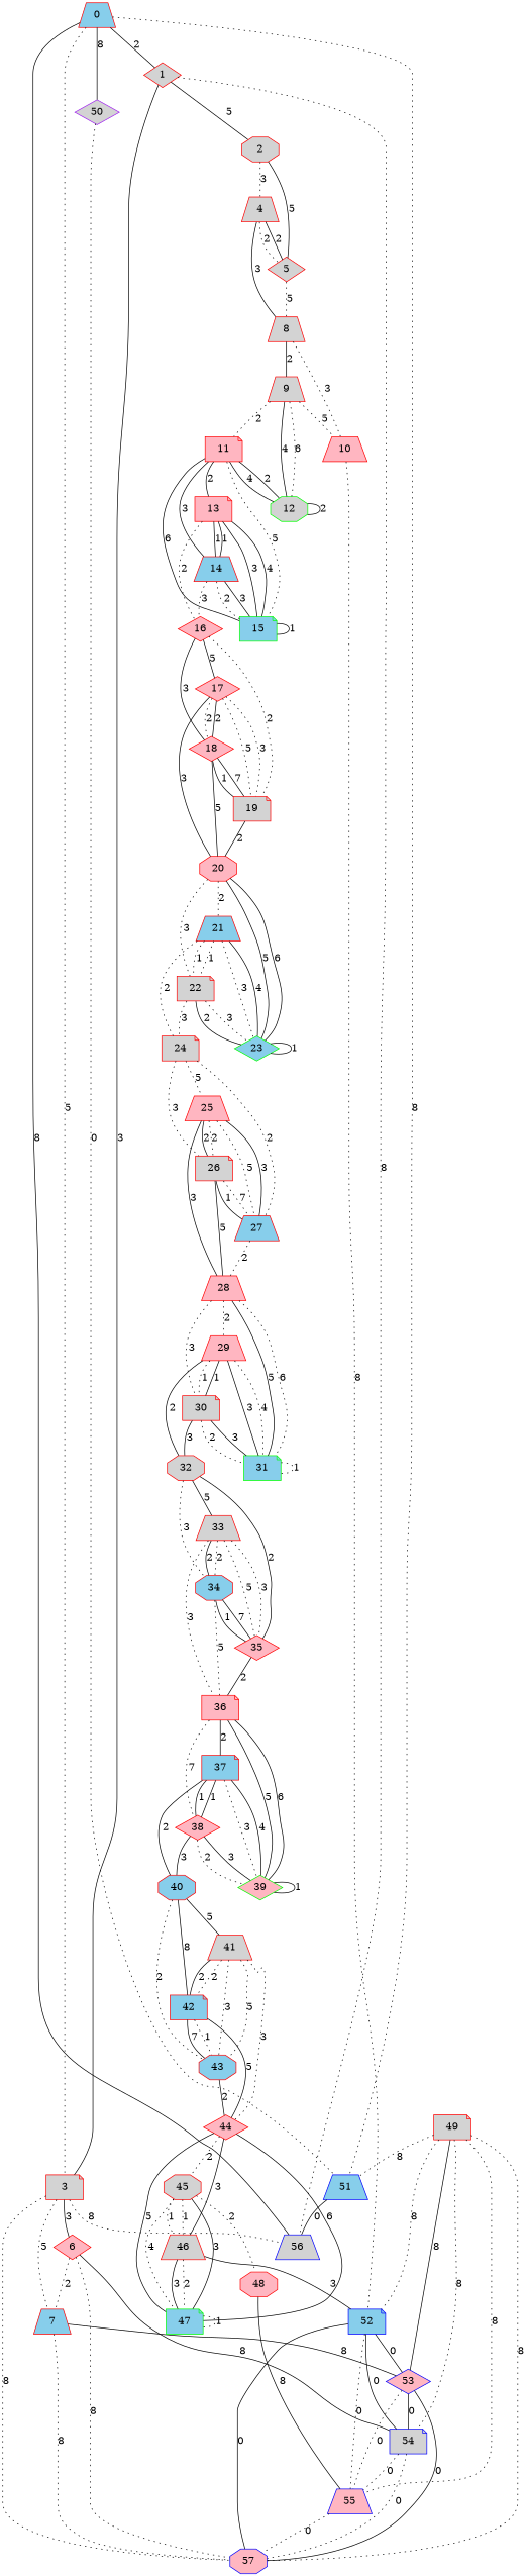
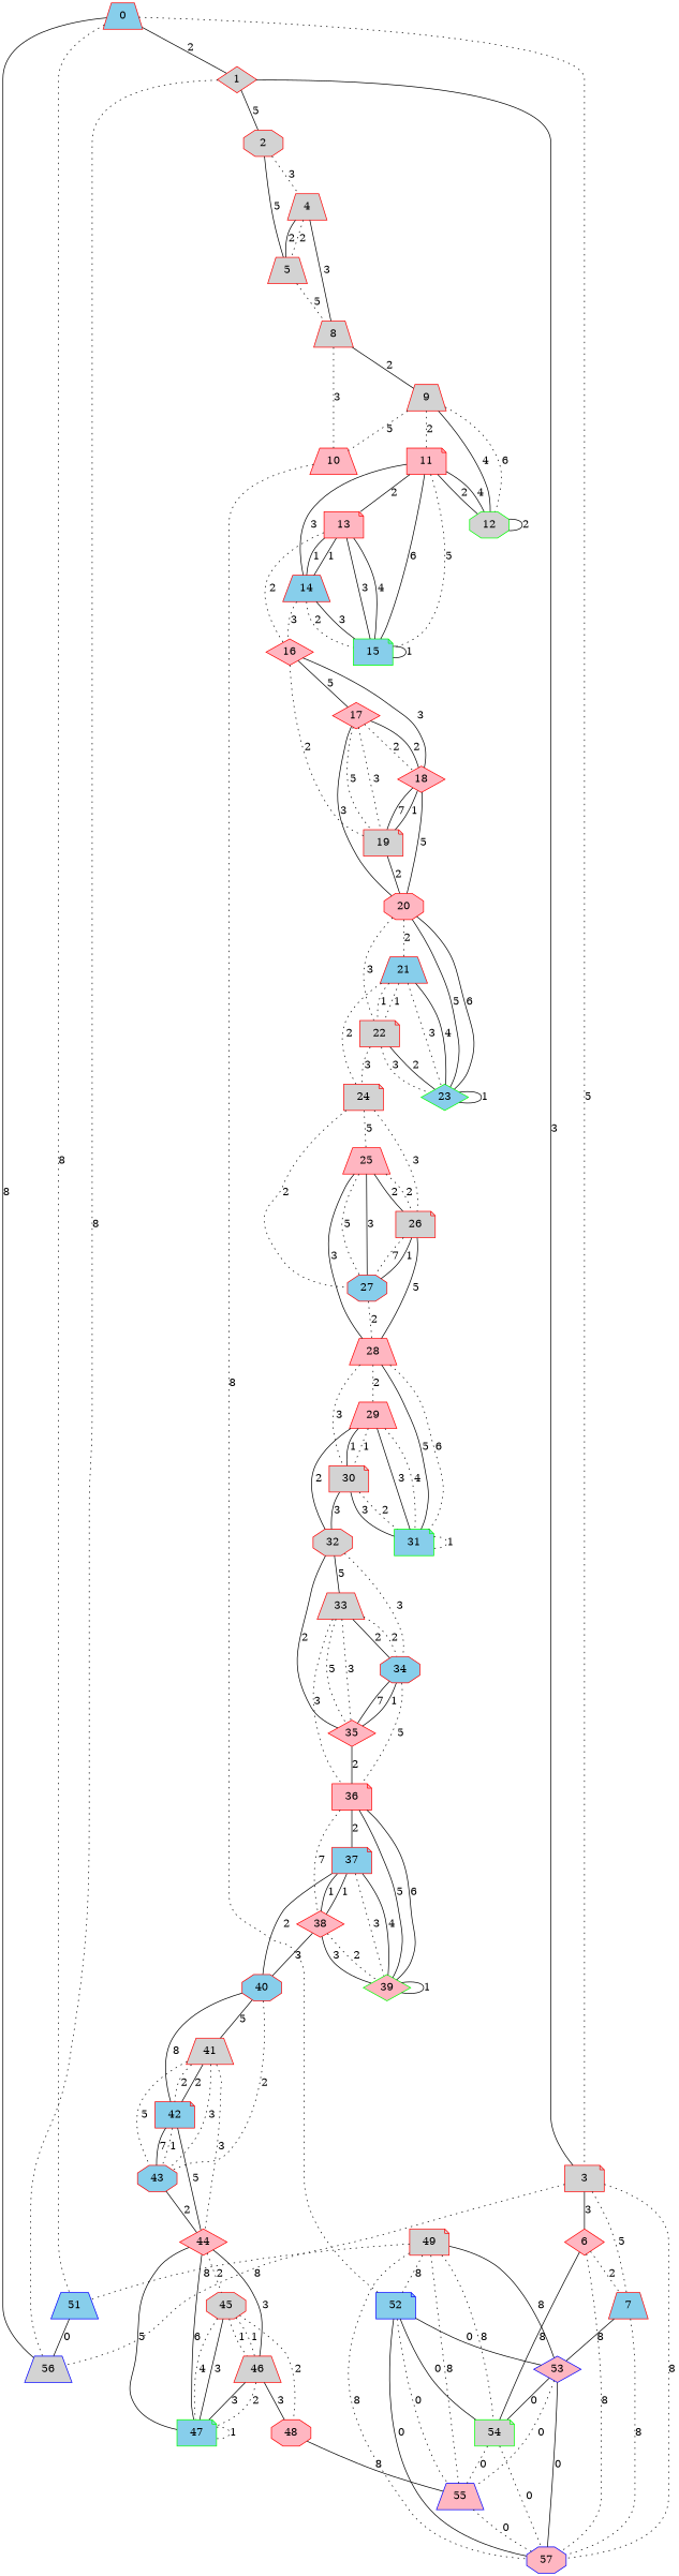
  graph {
    node [color=red fillcolor=lightgrey shape=trapezium style=filled weight=1]
    edge [style=solid]
    0 [fillcolor=skyblue]
    1 [shape=diamond]
    3 [shape=note]
-   50 [color=purple shape=diamond weight=4]
    51 [color=blue fillcolor=skyblue weight=3]
    56 [color=blue weight=3]
    2 [shape=octagon]
    6 [fillcolor=lightpink shape=diamond]
    7 [fillcolor=skyblue]
    57 [color=blue fillcolor=lightpink shape=octagon weight=3]
    4
-   5 [shape=diamond]
+   5
    8
-   54 [color=blue shape=note weight=3]
+   54 [color=green shape=note weight=3]
    53 [color=blue fillcolor=lightpink shape=diamond weight=3]
    9
    10 [fillcolor=lightpink]
    55 [color=blue fillcolor=lightpink weight=3]
    11 [fillcolor=lightpink shape=note]
    12 [color=green shape=octagon weight=2]
    52 [color=blue fillcolor=skyblue shape=note weight=3]
    13 [fillcolor=lightpink shape=note]
    14 [fillcolor=skyblue]
    15 [color=green fillcolor=skyblue shape=note weight=2]
    16 [fillcolor=lightpink shape=diamond]
    17 [fillcolor=lightpink shape=diamond]
    18 [fillcolor=lightpink shape=diamond]
    19 [shape=note]
    20 [fillcolor=lightpink shape=octagon]
    21 [fillcolor=skyblue]
    22 [shape=note]
    23 [color=green fillcolor=skyblue shape=diamond weight=2]
    24 [shape=note]
    25 [fillcolor=lightpink]
    26 [shape=note]
-   27 [fillcolor=skyblue]
+   27 [fillcolor=skyblue shape=octagon]
    28 [fillcolor=lightpink]
    29 [fillcolor=lightpink]
    30 [shape=note]
    31 [color=green fillcolor=skyblue shape=note weight=2]
    32 [shape=octagon]
    33
    34 [fillcolor=skyblue shape=octagon]
    35 [fillcolor=lightpink shape=diamond]
    36 [fillcolor=lightpink shape=note]
    37 [fillcolor=skyblue shape=note]
    38 [fillcolor=lightpink shape=diamond]
    39 [color=green fillcolor=lightpink shape=diamond weight=2]
    40 [fillcolor=skyblue shape=octagon]
    41
    42 [fillcolor=skyblue shape=note]
    43 [fillcolor=skyblue shape=octagon]
    44 [fillcolor=lightpink shape=diamond]
    45 [shape=octagon]
    46
    47 [color=green fillcolor=skyblue shape=note weight=2]
    48 [fillcolor=lightpink shape=octagon]
    49 [shape=note]
    0 -- 1 [label=2]
    0 -- 3 [label=5 style=dotted]
-   0 -- 50 [label=8]
    0 -- 51 [label=8 style=dotted]
    0 -- 56 [label=8]
    1 -- 3 [label=3]
    1 -- 56 [label=8 style=dotted]
    1 -- 2 [label=5]
    3 -- 56 [label=8 style=dotted]
    3 -- 6 [label=3]
    3 -- 7 [label=5 style=dotted]
    3 -- 57 [label=8 style=dotted]
-   50 -- 51 [label=0 style=dotted]
    51 -- 56 [label=0]
    2 -- 4 [label=3 style=dotted]
    2 -- 5 [label=5]
    6 -- 7 [label=2 style=dotted]
    6 -- 57 [label=8 style=dotted]
    6 -- 54 [label=8]
    7 -- 57 [label=8 style=dotted]
    7 -- 53 [label=8]
    4 -- 5 [label=2]
    4 -- 5 [label=2 style=dotted]
    4 -- 8 [label=3]
    5 -- 8 [label=5 style=dotted]
    8 -- 9 [label=2]
    8 -- 10 [label=3 style=dotted]
    54 -- 57 [label=0 style=dotted]
    54 -- 55 [label=0 style=dotted]
    53 -- 57 [label=0]
    53 -- 54 [label=0]
    53 -- 55 [label=0 style=dotted]
    9 -- 10 [label=5 style=dotted]
    9 -- 11 [label=2 style=dotted]
    9 -- 12 [label=4]
    9 -- 12 [label=6 style=dotted]
    10 -- 52 [label=8 style=dotted]
    55 -- 57 [label=0 style=dotted]
    11 -- 12 [label=2]
    11 -- 12 [label=4]
    11 -- 13 [label=2]
    11 -- 14 [label=3]
    11 -- 15 [label=5 style=dotted]
    11 -- 15 [label=6]
    12 -- 12 [label=2]
    52 -- 57 [label=0]
    52 -- 54 [label=0]
    52 -- 53 [label=0]
    52 -- 55 [label=0 style=dotted]
    13 -- 14 [label=1]
    13 -- 14 [label=1]
    13 -- 15 [label=3]
    13 -- 15 [label=4]
    13 -- 16 [label=2 style=dotted]
    14 -- 15 [label=2 style=dotted]
    14 -- 15 [label=3]
    14 -- 16 [label=3 style=dotted]
    15 -- 15 [label=1]
    16 -- 17 [label=5]
    16 -- 18 [label=3]
    16 -- 19 [label=2 style=dotted]
    17 -- 18 [label=2]
    17 -- 18 [label=2 style=dotted]
    17 -- 19 [label=5 style=dotted]
    17 -- 19 [label=3 style=dotted]
    17 -- 20 [label=3]
    18 -- 19 [label=7]
    18 -- 19 [label=1]
    18 -- 20 [label=5]
    19 -- 20 [label=2]
    20 -- 21 [label=2 style=dotted]
    20 -- 22 [label=3 style=dotted]
    20 -- 23 [label=5]
    20 -- 23 [label=6]
    21 -- 22 [label=1 style=dotted]
    21 -- 22 [label=1 style=dotted]
    21 -- 23 [label=3 style=dotted]
    21 -- 23 [label=4]
    21 -- 24 [label=2 style=dotted]
    22 -- 23 [label=2]
    22 -- 23 [label=3 style=dotted]
    22 -- 24 [label=3 style=dotted]
    23 -- 23 [label=1]
    24 -- 25 [label=5 style=dotted]
    24 -- 26 [label=3 style=dotted]
    24 -- 27 [label=2 style=dotted]
    25 -- 26 [label=2 style=dotted]
    25 -- 26 [label=2]
    25 -- 27 [label=5 style=dotted]
    25 -- 27 [label=3]
    25 -- 28 [label=3]
    26 -- 27 [label=7 style=dotted]
    26 -- 27 [label=1]
    26 -- 28 [label=5]
    27 -- 28 [label=2 style=dotted]
    28 -- 29 [label=2 style=dotted]
    28 -- 30 [label=3 style=dotted]
    28 -- 31 [label=5]
    28 -- 31 [label=6 style=dotted]
    29 -- 30 [label=1 style=dotted]
    29 -- 30 [label=1]
    29 -- 31 [label=3]
    29 -- 31 [label=4 style=dotted]
    29 -- 32 [label=2]
    30 -- 31 [label=2 style=dotted]
    30 -- 31 [label=3]
    30 -- 32 [label=3]
    31 -- 31 [label=1 style=dotted]
    32 -- 33 [label=5]
    32 -- 34 [label=3 style=dotted]
    32 -- 35 [label=2]
    33 -- 34 [label=2 style=dotted]
    33 -- 34 [label=2]
    33 -- 35 [label=5 style=dotted]
    33 -- 35 [label=3 style=dotted]
    33 -- 36 [label=3 style=dotted]
    34 -- 35 [label=7]
    34 -- 35 [label=1]
    34 -- 36 [label=5 style=dotted]
    35 -- 36 [label=2]
    36 -- 37 [label=2]
    36 -- 38 [label=7 style=dotted]
    36 -- 39 [label=5]
    36 -- 39 [label=6]
    37 -- 38 [label=1]
    37 -- 38 [label=1]
    37 -- 39 [label=3 style=dotted]
    37 -- 39 [label=4]
    37 -- 40 [label=2]
    38 -- 39 [label=2 style=dotted]
    38 -- 39 [label=3]
    38 -- 40 [label=3]
    39 -- 39 [label=1]
    40 -- 41 [label=5]
    40 -- 42 [label=8]
    40 -- 43 [label=2 style=dotted]
    41 -- 42 [label=2]
    41 -- 42 [label=2 style=dotted]
    41 -- 43 [label=5 style=dotted]
    41 -- 43 [label=3 style=dotted]
    41 -- 44 [label=3 style=dotted]
    42 -- 43 [label=7]
    42 -- 43 [label=1 style=dotted]
    42 -- 44 [label=5]
    43 -- 44 [label=2]
    44 -- 45 [label=2 style=dotted]
    44 -- 46 [label=3]
    44 -- 47 [label=5]
    44 -- 47 [label=6]
    45 -- 46 [label=1 style=dotted]
    45 -- 46 [label=1 style=dotted]
    45 -- 47 [label=3]
    45 -- 47 [label=4 style=dotted]
    45 -- 48 [label=2 style=dotted]
    46 -- 47 [label=2 style=dotted]
    46 -- 47 [label=3]
-   46 -- 52 [label=3]
+   46 -- 48 [label=3]
    47 -- 47 [label=1 style=dotted]
    48 -- 55 [label=8]
    49 -- 51 [label=8 style=dotted]
    49 -- 57 [label=8 style=dotted]
    49 -- 54 [label=8 style=dotted]
    49 -- 53 [label=8]
    49 -- 55 [label=8 style=dotted]
    49 -- 52 [label=8 style=dotted]
  }
